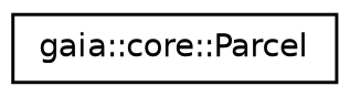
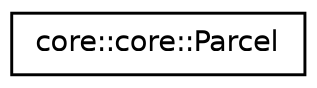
  digraph {
    rankdir=LR
-   n1 [color=black fillcolor=white fontname=Helvetica fontsize=10 height=0.2 label="gaia::core::Parcel" shape=record style=filled width=0.4]
+   n1 [color=black fillcolor=white fontname=Helvetica fontsize=10 height=0.2 label="core::core::Parcel" shape=record style=filled width=0.4]
  }
